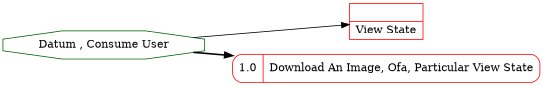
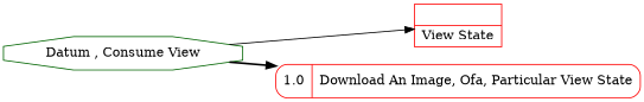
  digraph {
    rankdir=LR
    node [color=red]
    n1 [label="<f0>  |<f1> View State " shape=record]
-   n2 [color=darkgreen label="Datum , Consume User" shape=octagon]
+   n2 [color=darkgreen label="Datum , Consume View" shape=octagon]
    n3 [label="{<f0> 1.0|<f1> Download An Image, Ofa, Particular View State }" shape=Mrecord]
    n2 -> n1 [style=solid]
    n2 -> n3 [style=bold]
  }
